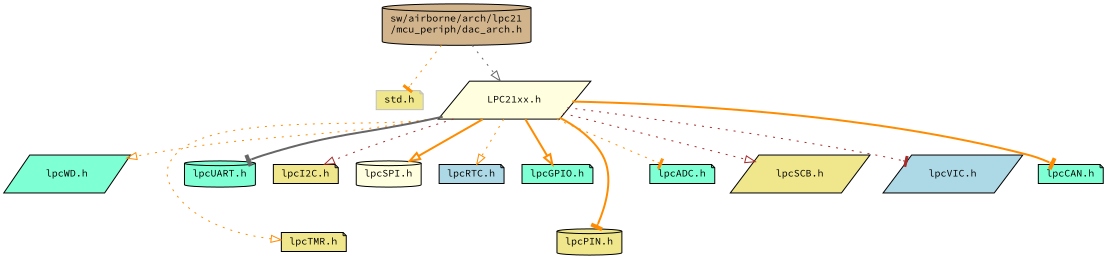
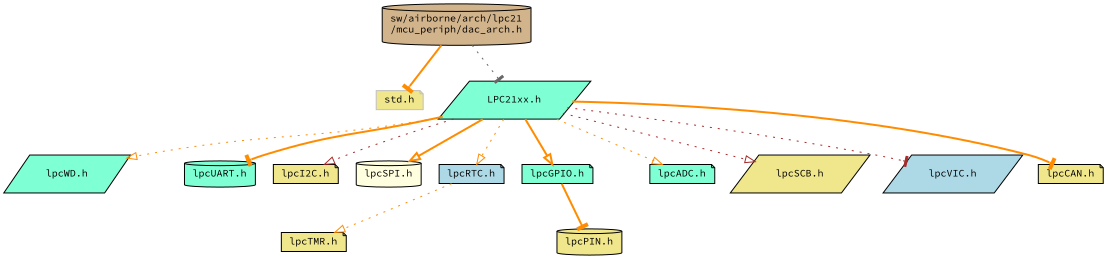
  digraph {
    fontname="Source Code Pro"
    node [color=black fillcolor=khaki fontname="Source Code Pro" fontsize=10 shape=note style=filled]
    edge [arrowhead=tee color=darkorange fontname="Source Code Pro" fontsize=10 labelfontname=FreeSans labelfontsize=10 style=dotted]
    n1 [fillcolor=tan fontcolor=black height=0.2 label="sw/airborne/arch/lpc21\l/mcu_periph/dac_arch.h" shape=cylinder width=0.4]
    n2 [color=grey75 height=0.2 label="std.h" width=0.4]
-   n3 [fillcolor=lightyellow height=0.2 label="LPC21xx.h" shape=parallelogram width=0.4]
+   n3 [fillcolor=aquamarine height=0.2 label="LPC21xx.h" shape=parallelogram width=0.4]
    n4 [fillcolor=aquamarine height=0.2 label="lpcWD.h" shape=parallelogram width=0.4]
    n5 [height=0.2 label="lpcTMR.h" width=0.4]
    n6 [fillcolor=aquamarine height=0.2 label="lpcUART.h" shape=cylinder width=0.4]
    n7 [height=0.2 label="lpcI2C.h" width=0.4]
    n8 [fillcolor=lightyellow height=0.2 label="lpcSPI.h" shape=cylinder width=0.4]
    n9 [fillcolor=lightblue height=0.2 label="lpcRTC.h" width=0.4]
    n10 [fillcolor=aquamarine height=0.2 label="lpcGPIO.h" width=0.4]
    n11 [height=0.2 label="lpcPIN.h" shape=cylinder width=0.4]
    n12 [fillcolor=aquamarine height=0.2 label="lpcADC.h" width=0.4]
    n13 [height=0.2 label="lpcSCB.h" shape=parallelogram width=0.4]
    n14 [fillcolor=lightblue height=0.2 label="lpcVIC.h" shape=parallelogram width=0.4]
-   n15 [fillcolor=aquamarine height=0.2 label="lpcCAN.h" width=0.4]
-   n1 -> n2
-   n1 -> n3 [arrowhead=onormal color=gray40]
+   n15 [height=0.2 label="lpcCAN.h" width=0.4]
+   n1 -> n2 [style=bold]
+   n1 -> n3 [color=gray40]
    n3 -> n4 [arrowhead=onormal]
-   n3 -> n5 [arrowhead=onormal]
-   n3 -> n6 [color=gray40 style=bold]
+   n9 -> n5 [arrowhead=onormal]
+   n3 -> n6 [style=bold]
    n3 -> n7 [arrowhead=onormal color=brown]
    n3 -> n8 [arrowhead=onormal style=bold]
    n3 -> n9 [arrowhead=onormal]
    n3 -> n10 [arrowhead=onormal style=bold]
-   n3 -> n11 [style=bold]
-   n3 -> n12
+   n10 -> n11 [style=bold]
+   n3 -> n12 [arrowhead=onormal]
    n3 -> n13 [arrowhead=onormal color=brown]
    n3 -> n14 [color=brown]
    n3 -> n15 [style=bold]
  }
